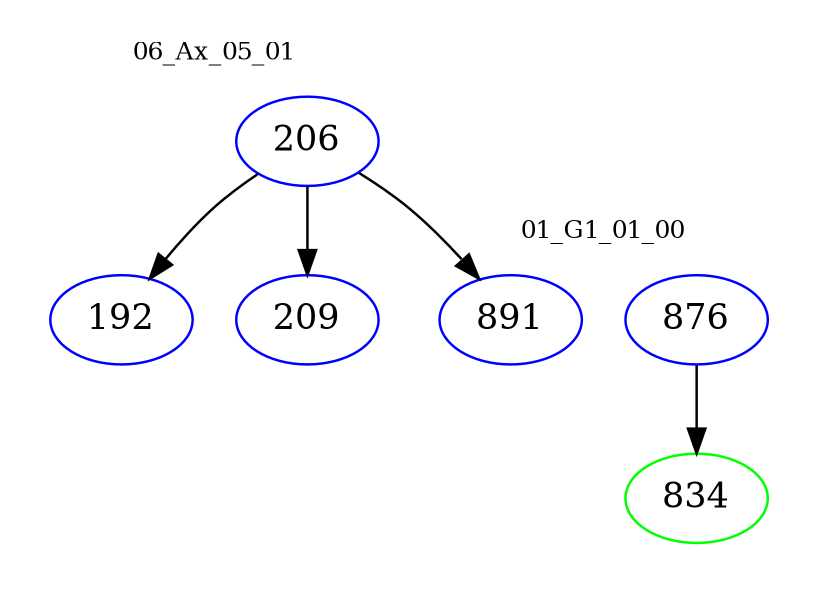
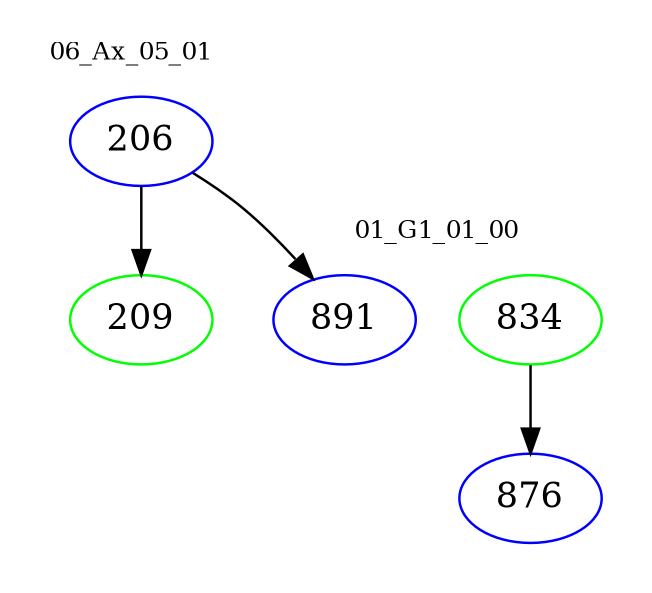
  digraph {
    node [color=blue]
    edge [color=black]
    n1 [label=206]
-   n2 [label=192]
-   n3 [label=209]
+   n3 [color=green label=209]
    n4 [label=876]
    n5 [color=green label=834]
    n6 [label=891]
    subgraph cluster_1 {
      color=white
      fontsize=10
      label="06_Ax_05_01"
      n1
-     n2
      n3
    }
    subgraph cluster_2 {
      color=white
      fontsize=10
      label="01_G1_01_00"
      n4
      n5
      n6
    }
-   n1 -> n2
    n1 -> n3
    n1 -> n6
-   n4 -> n5
+   n5 -> n4
  }
